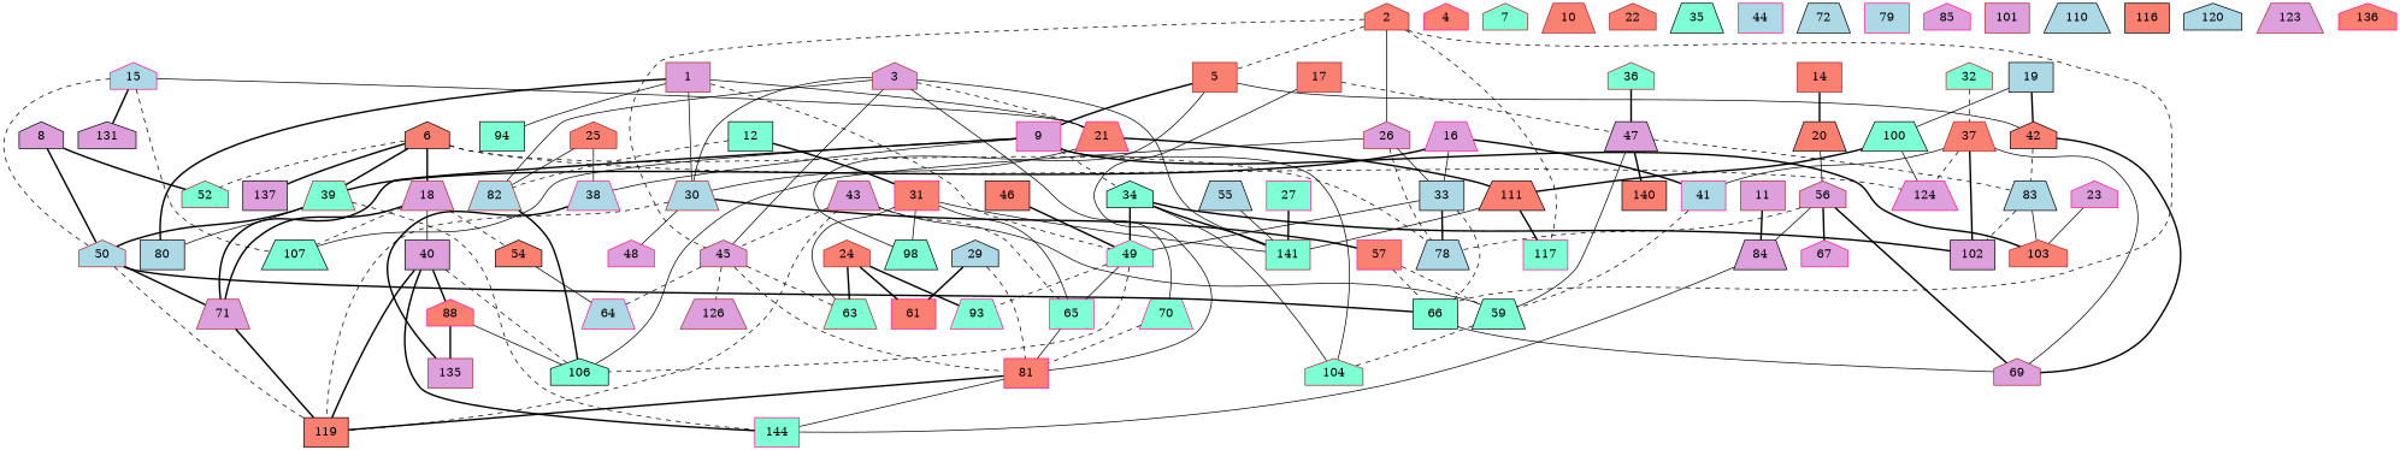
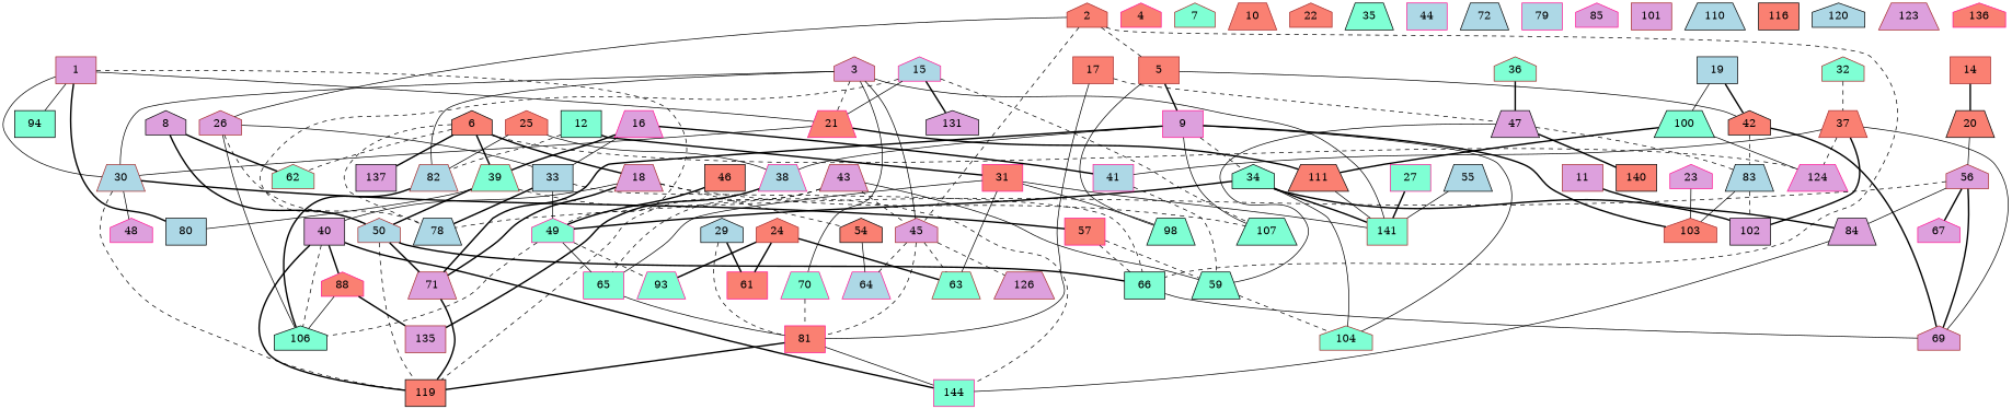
  graph {
    node [color=black fillcolor=plum shape=house style=filled]
    edge [style=solid]
    1 [color=brown shape=box super="+13"]
    21 [color=deeppink fillcolor=salmon shape=trapezium super="+53"]
    30 [color=brown fillcolor=lightblue shape=trapezium super="+99"]
    49 [color=deeppink fillcolor=aquamarine super="+58"]
    80 [fillcolor=lightblue shape=box]
    94 [fillcolor=aquamarine shape=box]
    111 [fillcolor=salmon shape=trapezium super="+133"]
    48 [color=deeppink]
    57 [color=deeppink fillcolor=salmon shape=box]
    119 [fillcolor=salmon shape=box super="+138"]
    93 [color=deeppink fillcolor=aquamarine shape=trapezium]
    106 [fillcolor=aquamarine]
    65 [color=deeppink fillcolor=aquamarine shape=box super="+143"]
    2 [color=brown fillcolor=salmon super="+121"]
    5 [color=brown fillcolor=salmon shape=box super="+125"]
    26 [color=brown]
    45 [color=brown super="+134"]
    66 [fillcolor=aquamarine shape=box]
-   117 [color=deeppink fillcolor=aquamarine shape=box]
    9 [color=deeppink shape=box super="+105"]
    42 [fillcolor=salmon super="+128"]
    98 [fillcolor=aquamarine shape=trapezium]
    78 [fillcolor=lightblue shape=trapezium]
    33 [fillcolor=lightblue shape=box super="+108"]
    81 [color=deeppink fillcolor=salmon shape=box super="+92"]
    63 [color=brown fillcolor=aquamarine shape=trapezium super="+75"]
    64 [color=deeppink fillcolor=lightblue shape=trapezium super="+139"]
    126 [color=brown shape=trapezium]
    69 [color=brown super="+113"]
    3 [color=brown super="+91"]
    70 [color=deeppink fillcolor=aquamarine shape=trapezium]
    82 [color=brown fillcolor=lightblue shape=trapezium super="+129"]
    141 [color=brown fillcolor=aquamarine shape=box super="+142"]
    100 [fillcolor=aquamarine shape=trapezium]
    124 [color=deeppink shape=trapezium]
    4 [color=deeppink fillcolor=salmon]
    34 [fillcolor=aquamarine super="+127"]
    38 [color=deeppink fillcolor=lightblue shape=trapezium super="+115"]
    71 [color=brown shape=trapezium]
    103 [color=brown fillcolor=salmon super="+130"]
    104 [color=brown fillcolor=aquamarine]
    107 [fillcolor=aquamarine shape=trapezium super="+122"]
    83 [fillcolor=lightblue shape=trapezium]
    6 [fillcolor=salmon super="+52"]
    18 [color=brown shape=trapezium super="+97"]
    39 [color=brown fillcolor=aquamarine shape=trapezium super="+87"]
-   62 [color=brown fillcolor=aquamarine label=52]
+   62 [color=brown fillcolor=aquamarine]
    137 [shape=box]
    40 [shape=box super="+60"]
    54 [fillcolor=salmon]
    50 [color=brown fillcolor=lightblue super="+51"]
    144 [color=deeppink fillcolor=aquamarine shape=box]
    7 [color=brown fillcolor=aquamarine]
    8
    102 [shape=box super="+132"]
    135 [color=brown shape=box]
    10 [color=brown fillcolor=salmon shape=trapezium]
    84 [shape=trapezium super="+112"]
    11 [color=brown shape=box]
    12 [fillcolor=aquamarine shape=box super="+114"]
    31 [color=deeppink fillcolor=salmon shape=box super="+109"]
    20 [fillcolor=salmon shape=trapezium super="+86"]
    56 [color=brown super="+95"]
    14 [color=brown fillcolor=salmon shape=box]
    15 [color=deeppink fillcolor=lightblue super="+73"]
    131
    16 [color=deeppink shape=trapezium super="+118"]
    41 [color=deeppink fillcolor=lightblue shape=box]
    59 [fillcolor=aquamarine shape=trapezium super="+77"]
    47 [shape=trapezium super="+74"]
    140 [fillcolor=salmon shape=box]
    17 [color=brown fillcolor=salmon shape=box]
    88 [color=deeppink fillcolor=salmon super="+90"]
    19 [fillcolor=lightblue shape=box super="+28"]
    67 [color=deeppink]
    22 [color=brown fillcolor=salmon]
    23 [color=deeppink]
    24 [color=brown fillcolor=salmon super="+76"]
    61 [color=deeppink fillcolor=salmon shape=box]
    25 [color=brown fillcolor=salmon]
    27 [color=deeppink fillcolor=aquamarine shape=box]
    29 [fillcolor=lightblue super="+96"]
    37 [color=brown fillcolor=salmon shape=trapezium super="+68"]
    32 [color=brown fillcolor=aquamarine]
    35 [fillcolor=aquamarine shape=trapezium]
    36 [color=brown fillcolor=aquamarine]
    43 [color=brown shape=trapezium]
    44 [color=deeppink fillcolor=lightblue shape=box]
    46 [fillcolor=salmon shape=box]
    55 [fillcolor=lightblue shape=trapezium super="+89"]
    72 [fillcolor=lightblue shape=trapezium]
    79 [color=deeppink fillcolor=lightblue shape=box]
    85 [color=deeppink]
    101 [color=brown shape=box]
    110 [fillcolor=lightblue shape=trapezium]
    116 [fillcolor=salmon shape=box]
    120 [fillcolor=lightblue]
    123 [color=brown shape=trapezium]
    136 [color=deeppink fillcolor=salmon]
    1 -- 21
    1 -- 30
    1 -- 49 [style=dashed]
    1 -- 80 [style=bold]
    1 -- 94
    21 -- 30
    21 -- 111 [style=bold]
    30 -- 48
    30 -- 57 [style=bold]
    30 -- 119 [style=dashed]
    49 -- 93 [style=dashed]
    49 -- 106 [style=dashed]
    49 -- 65
-   111 -- 117 [style=bold]
    111 -- 141
    57 -- 66 [style=dashed]
    57 -- 59 [style=dashed]
    65 -- 81
    2 -- 5 [style=dashed]
    2 -- 26
    2 -- 45 [style=dashed]
    2 -- 66 [style=dashed]
-   2 -- 117 [style=dashed]
    5 -- 9 [style=bold]
    5 -- 42
    5 -- 98
    26 -- 106
    26 -- 78 [style=dashed]
    26 -- 33
    45 -- 81 [style=dashed]
    45 -- 63 [style=dashed]
    45 -- 64 [style=dashed]
    45 -- 126 [style=dashed]
    66 -- 69
    9 -- 34 [style=dashed]
    9 -- 38
    9 -- 71 [style=bold]
    9 -- 103 [style=bold]
    9 -- 104
    9 -- 107
    42 -- 69 [style=bold]
    42 -- 83 [style=dashed]
    33 -- 49
    33 -- 66 [style=dashed]
    33 -- 78 [style=bold]
    81 -- 119 [style=bold]
    81 -- 144
    3 -- 21 [style=dashed]
    3 -- 30
    3 -- 45
    3 -- 70
    3 -- 82
    3 -- 141
    70 -- 81 [style=dashed]
    82 -- 106 [style=bold]
    100 -- 111 [style=bold]
    100 -- 124
    34 -- 49 [style=bold]
    34 -- 141 [style=bold]
    34 -- 104
    34 -- 102 [style=bold]
    38 -- 135 [style=bold]
    71 -- 119 [style=bold]
    83 -- 103
    83 -- 102 [style=dashed]
    6 -- 78 [style=dashed]
    6 -- 124 [style=dashed weight=2]
    6 -- 18 [style=bold]
    6 -- 39 [style=bold]
    6 -- 62 [style=dashed]
    6 -- 137 [style=bold]
    18 -- 71 [style=bold]
    18 -- 107 [style=dashed]
    18 -- 40
    18 -- 54 [style=dashed]
    39 -- 80
    39 -- 50 [style=bold]
    39 -- 144 [style=dashed]
    40 -- 119 [style=bold]
    40 -- 106 [style=dashed]
    40 -- 144 [style=bold]
    40 -- 88 [style=bold]
    54 -- 64
    50 -- 119 [style=dashed]
    50 -- 66 [style=bold]
    50 -- 71 [style=bold]
    8 -- 62 [style=bold]
    8 -- 50 [style=bold]
    84 -- 144
    11 -- 84 [style=bold]
    12 -- 82 [style=dashed]
    12 -- 31 [style=bold]
    31 -- 65
    31 -- 98
    31 -- 63
    31 -- 141
    20 -- 56
    56 -- 78 [style=dashed]
    56 -- 69 [style=bold]
    56 -- 84
    56 -- 67 [style=bold]
    14 -- 20 [style=bold]
    15 -- 21
    15 -- 107 [style=dashed]
    15 -- 50 [style=dashed]
    15 -- 131 [style=bold]
    16 -- 33
    16 -- 39 [style=bold]
    16 -- 41 [style=bold]
    41 -- 59 [style=dashed]
    59 -- 104 [style=dashed]
    47 -- 83 [style=dashed]
    47 -- 59
    47 -- 140 [style=bold]
    17 -- 81
    17 -- 47 [style=dashed]
    88 -- 106
    88 -- 135 [style=bold]
    19 -- 42 [style=bold]
    19 -- 100
    23 -- 103
    24 -- 93 [style=bold]
    24 -- 63 [style=bold]
    24 -- 61 [style=bold]
    25 -- 82
    25 -- 38
    27 -- 141 [style=bold]
    29 -- 81 [style=dashed]
    29 -- 61 [style=bold]
    37 -- 69
    37 -- 124 [style=dashed]
    37 -- 102 [style=bold]
    37 -- 41
    32 -- 37 [style=dashed]
    36 -- 47 [style=bold]
    43 -- 119 [style=dashed]
    43 -- 65 [style=dashed]
    43 -- 45 [style=dashed]
    43 -- 59
    46 -- 49 [style=bold]
    55 -- 141 [weight=2]
  }
